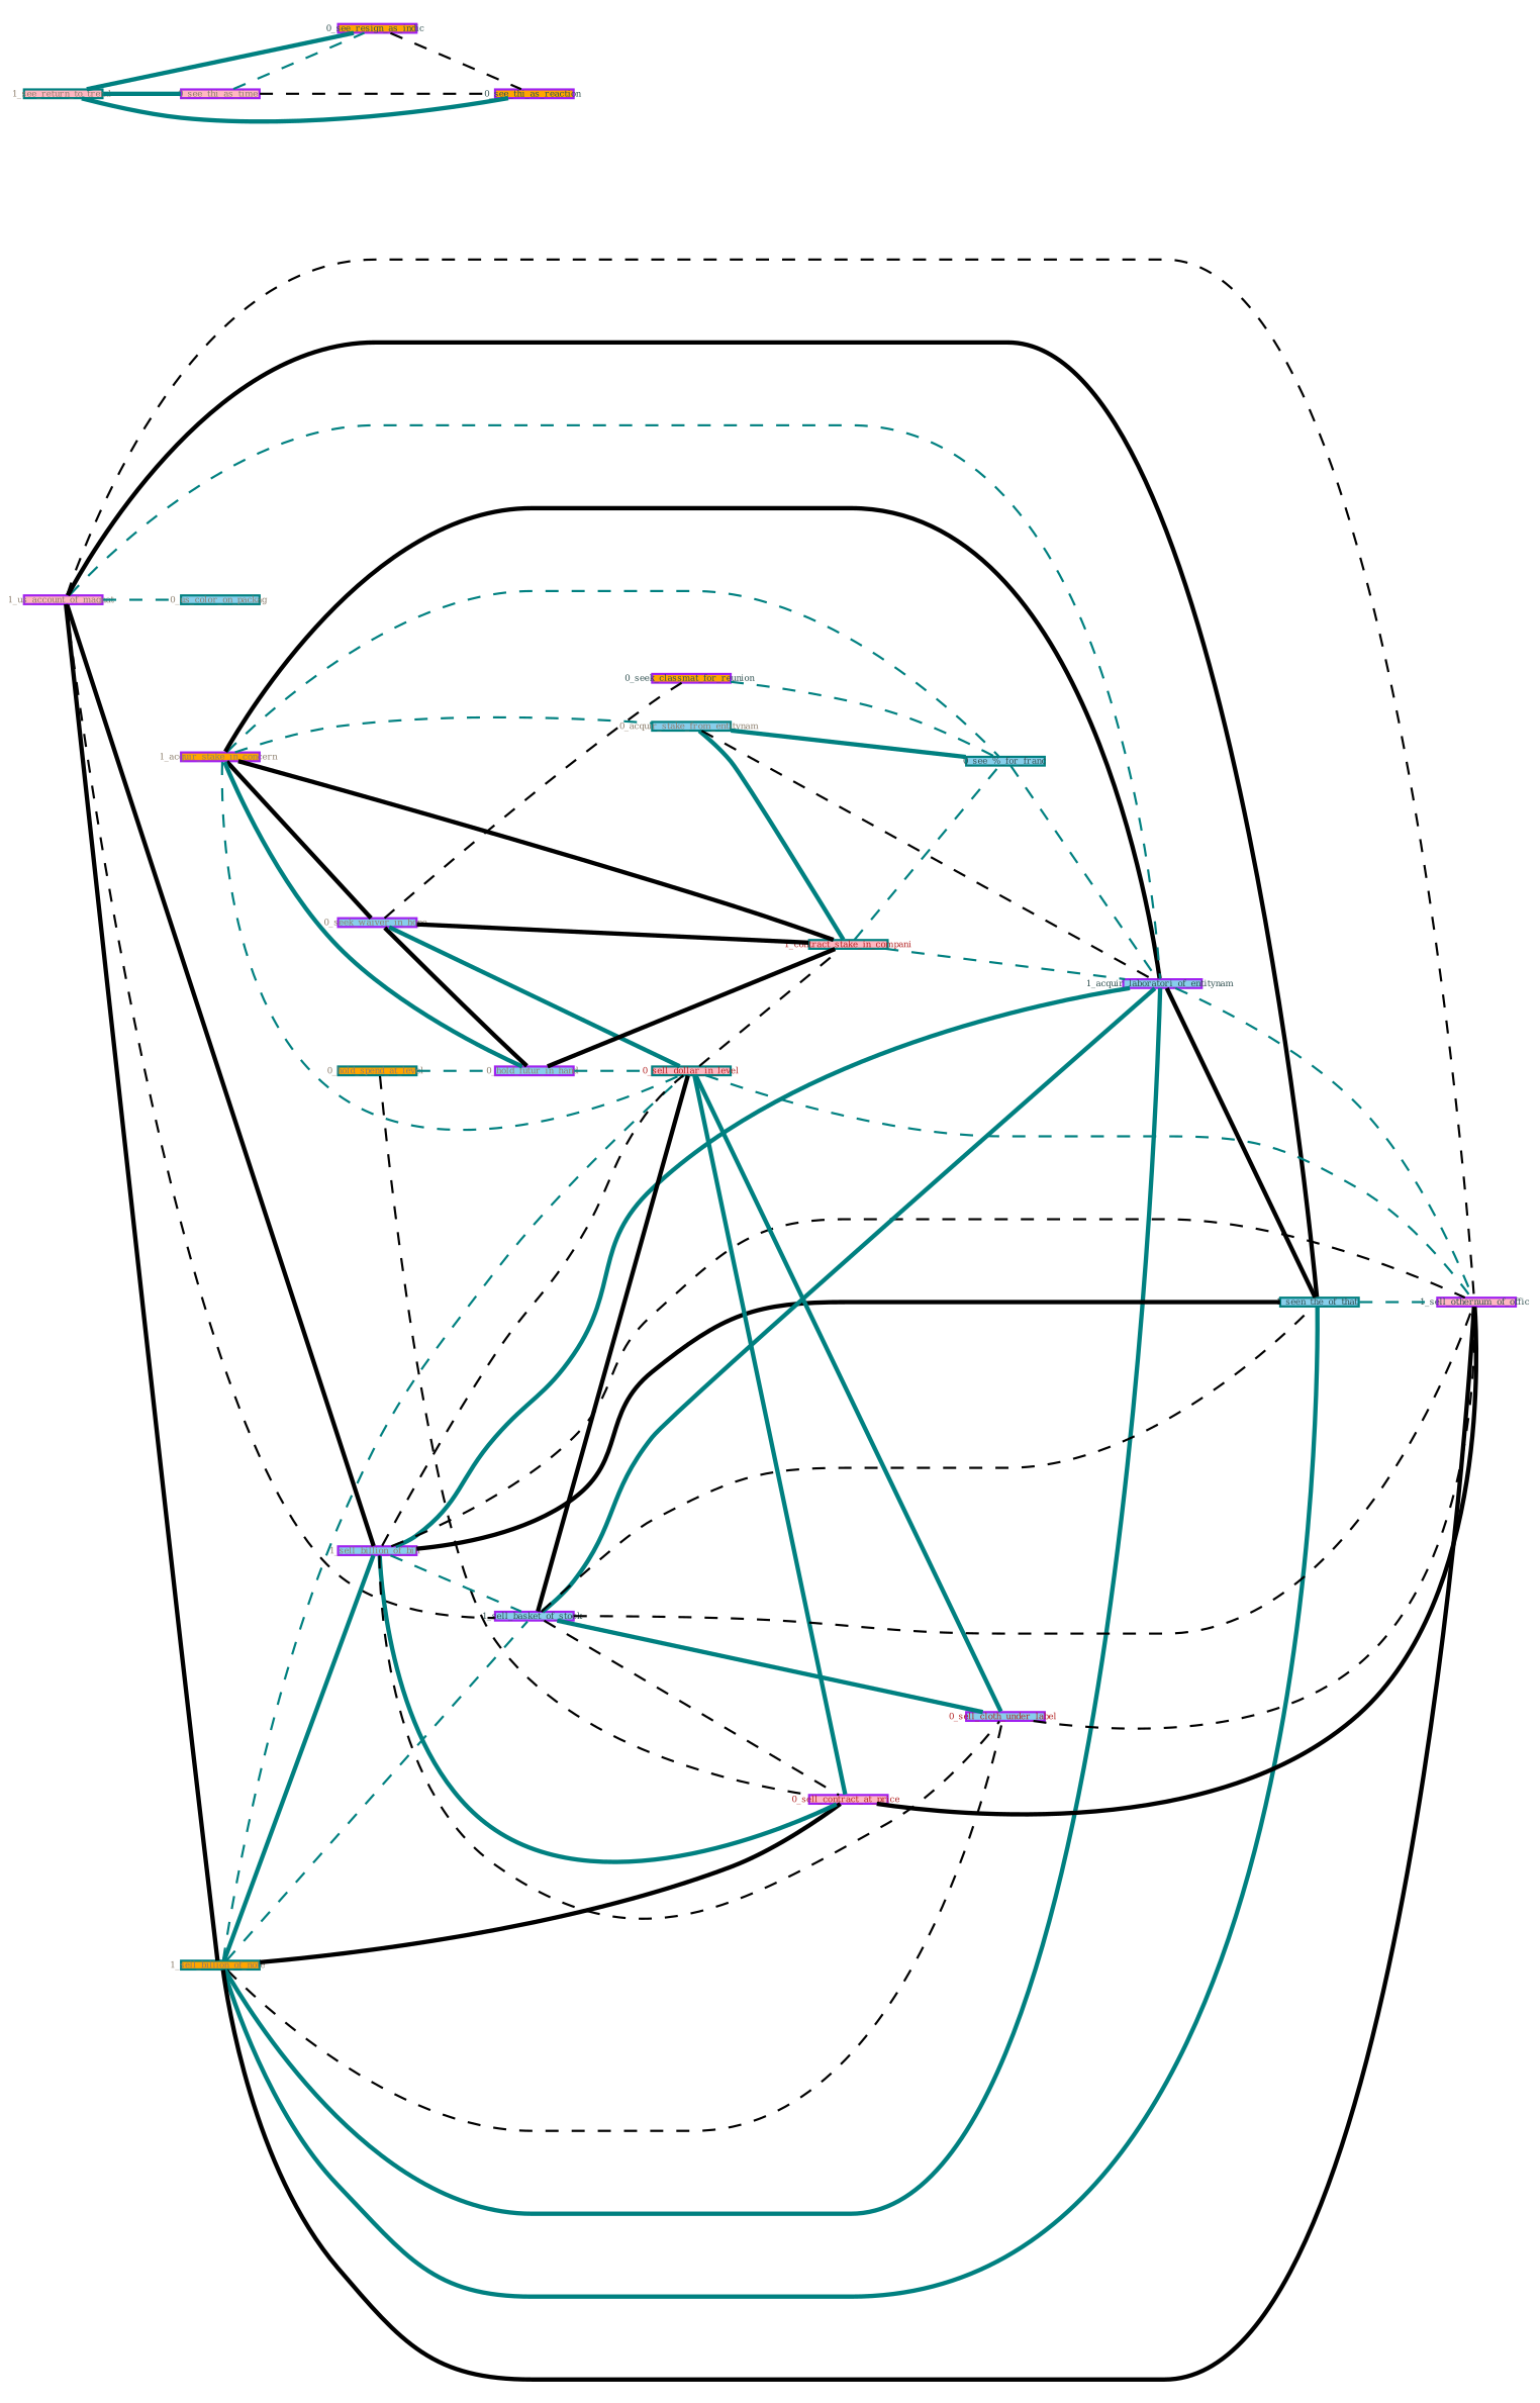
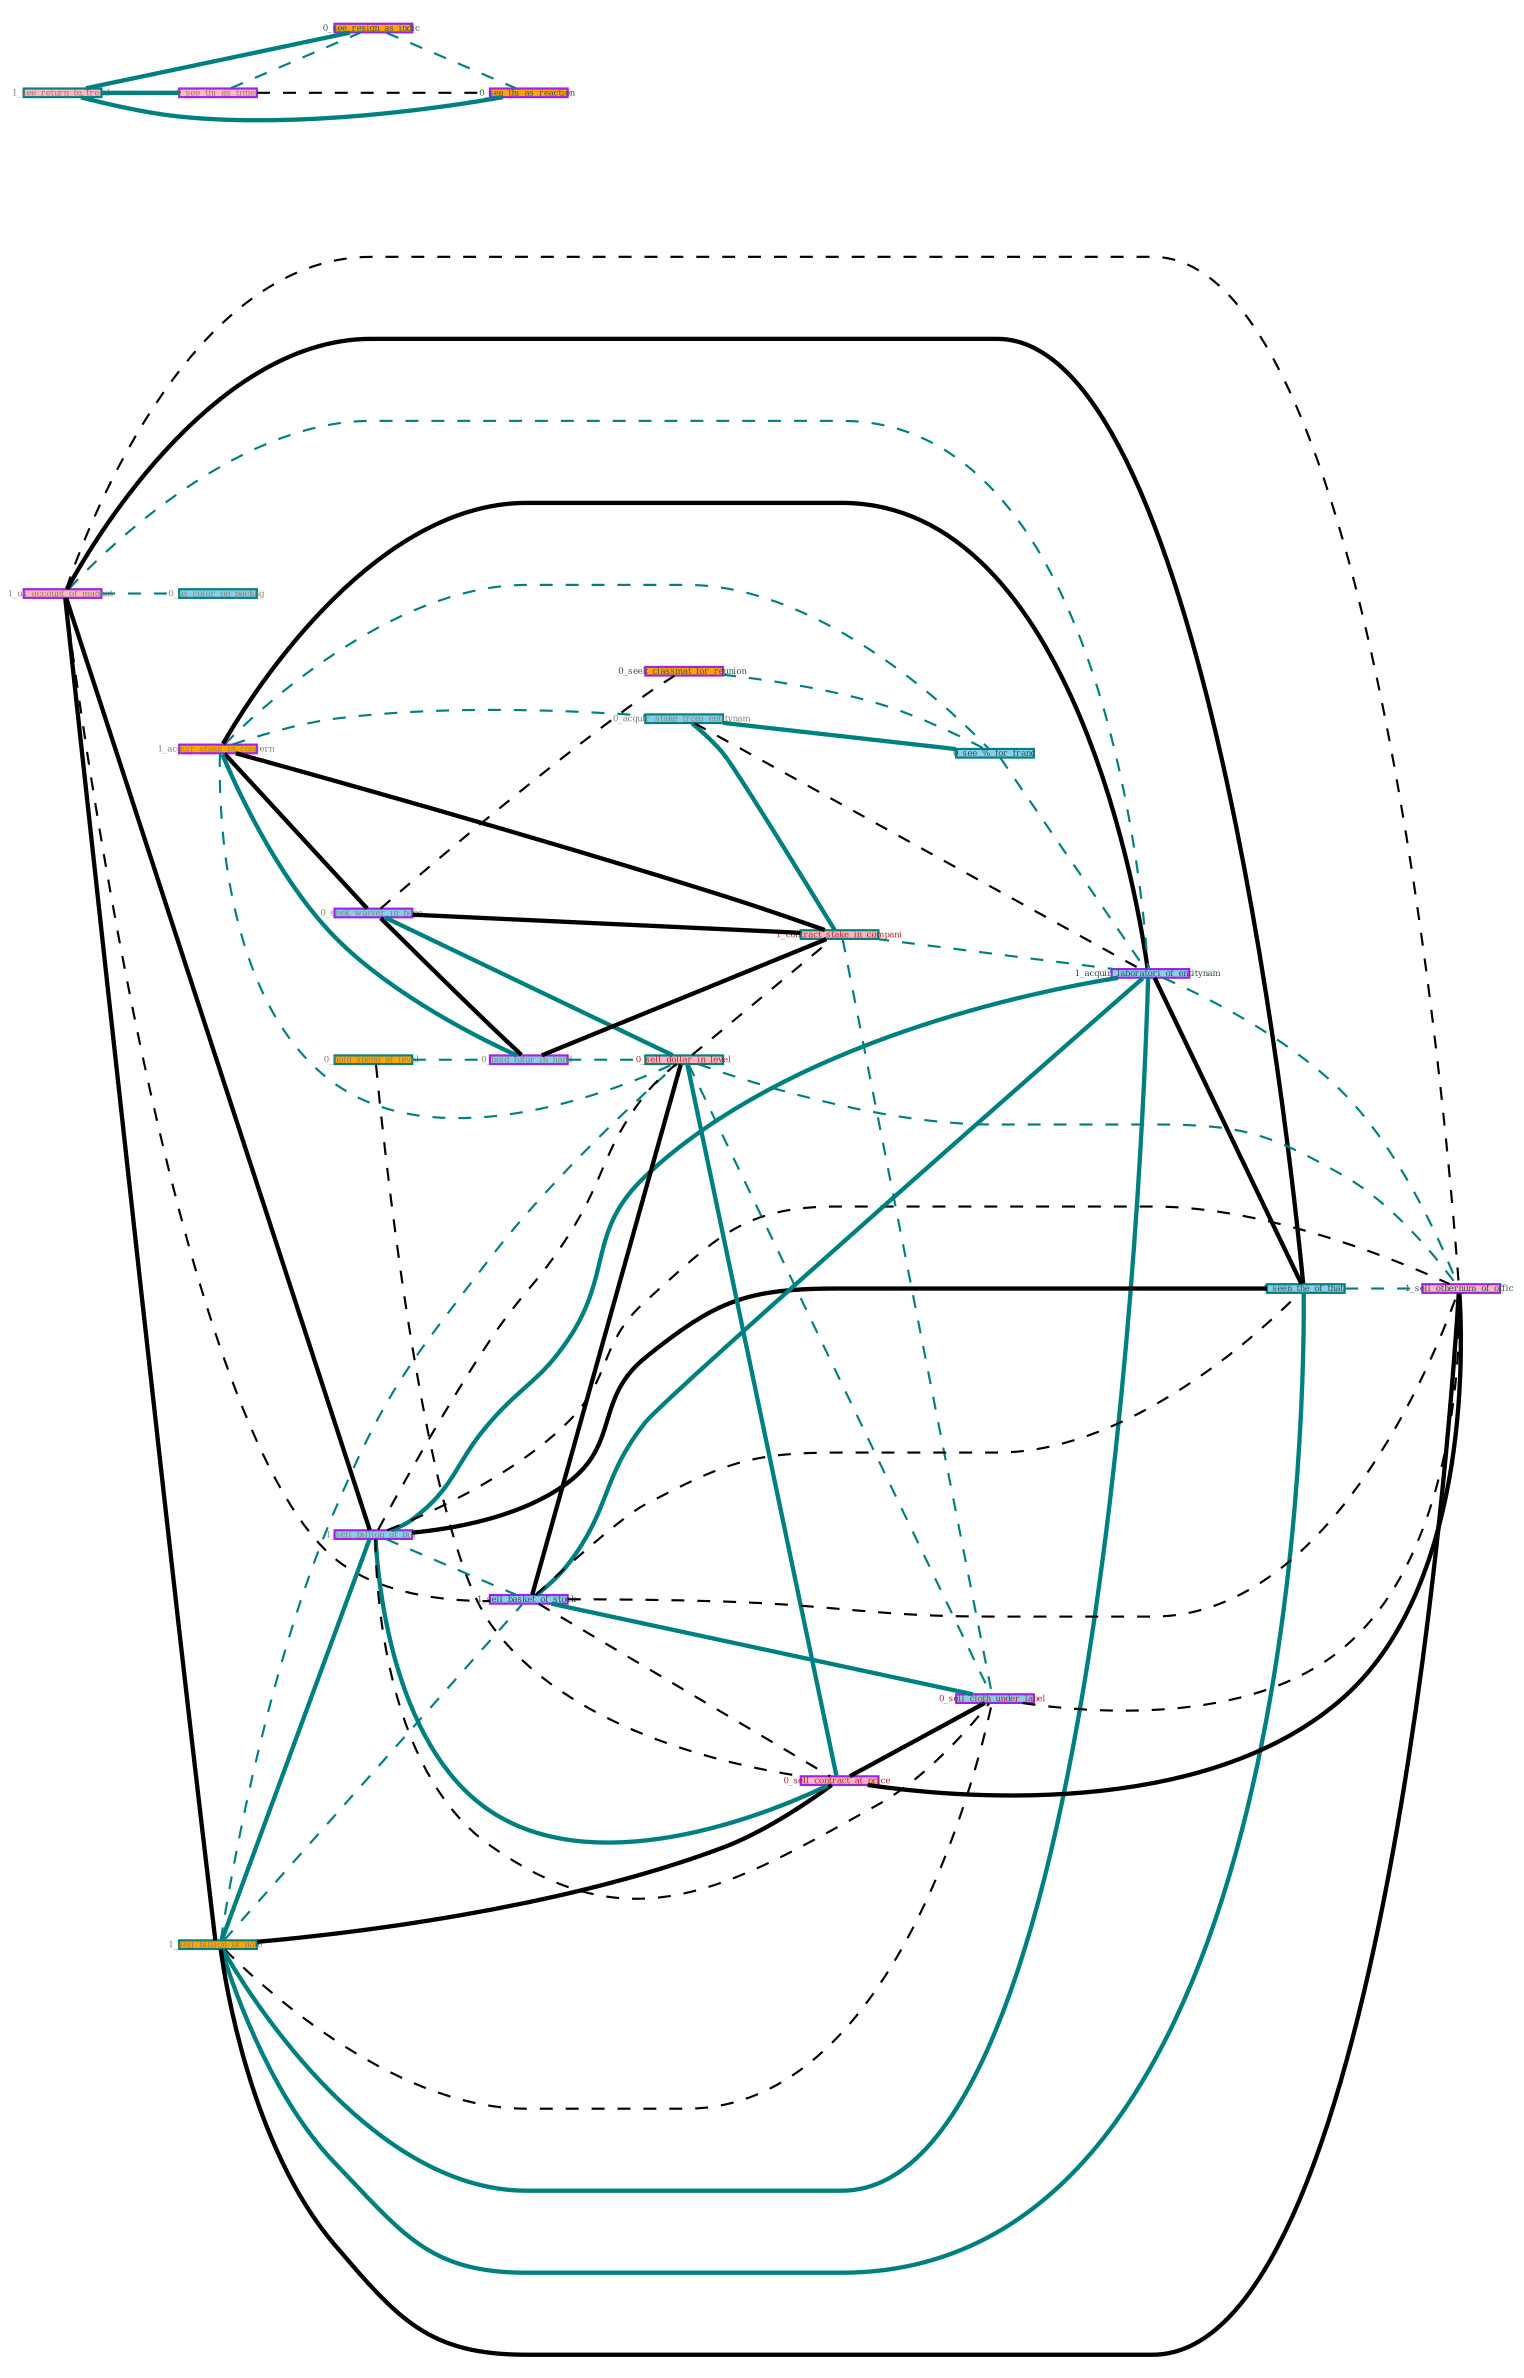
  graph {
    rankdir=LR
    node [color=purple fillcolor=skyblue fixedsize=true fontcolor="#8b7d6b" fontsize=4 shape=polygon style=filled]
    edge [color=teal style=dashed w=1]
    "0_hold_spend_at_level " [color=teal fillcolor=orange height=.06 width=.5]
    "1_acquir_stake_in_concern " [fillcolor=orange height=.06 width=.5]
    "1_us_account_of_magnat " [fillcolor=lightpink height=.06 width=.5]
    "1_sell_billion_of_note " [color=teal fillcolor=orange height=.06 width=.5]
    "0_seek_waiver_in_hope " [height=.06 width=.5]
    "0_acquir_stake_from_entitynam " [color=teal height=.06 width=.5]
    "1_see_return_to_trend " [color=teal fillcolor=lightpink height=.06 width=.5]
    "0_see_thi_as_time " [fillcolor=lightpink height=.06 width=.5]
    "1_sell_billion_of_bill " [height=.06 width=.5]
    "0_us_color_on_packag " [color=teal height=.06 width=.5]
    "0_hold_futur_in_hand " [height=.06 width=.5]
    n12 [color=teal fillcolor=lightpink fontcolor="#b22222" height=.06 label="0_sell_dollar_in_level" width=.5]
    n13 [color=teal fillcolor=lightpink fontcolor="#b22222" height=.06 label="1_contract_stake_in_compani" width=.5]
    "0_sell_contract_at_price " [fillcolor=lightpink fontcolor="#b22222" height=.06 width=.5]
    "0_sell_cloth_under_label " [fontcolor="#b22222" height=.06 width=.5]
    n16 [color=teal fontcolor="#2f4f4f" height=.06 label="0_see_%_for_franc" width=.5]
    "1_acquir_laboratori_of_entitynam " [fontcolor="#2f4f4f" height=.06 width=.5]
    "1_sell_basket_of_stock " [fontcolor="#2f4f4f" height=.06 width=.5]
    "1_seen_the_of_that " [color=teal fontcolor="#2f4f4f" height=.06 width=.5]
    "1_sell_othernum_of_offic " [fillcolor=lightpink fontcolor="#2f4f4f" height=.06 width=.5]
    "0_seek_classmat_for_reunion " [fillcolor=orange fontcolor="#2f4f4f" height=.06 width=.5]
    "0_see_resign_as_indic " [fillcolor=orange fontcolor="#2f4f4f" height=.06 width=.5]
    "0_see_thi_as_reaction " [fillcolor=orange fontcolor="#2f4f4f" height=.06 width=.5]
    subgraph sub_1 {
      "0_hold_spend_at_level "
      "1_acquir_stake_in_concern "
      "1_us_account_of_magnat "
      "1_sell_billion_of_note "
      "0_seek_waiver_in_hope "
      "0_acquir_stake_from_entitynam "
      "1_see_return_to_trend "
      "0_see_thi_as_time "
      "1_sell_billion_of_bill "
      "0_us_color_on_packag "
      "0_hold_futur_in_hand "
    }
    subgraph sub_2 {
      n12
      n13
      "0_sell_contract_at_price "
      "0_sell_cloth_under_label "
    }
    "0_hold_spend_at_level " -- "0_hold_futur_in_hand "
    "0_hold_spend_at_level " -- "0_sell_contract_at_price " [color=black]
    "1_acquir_stake_in_concern " -- "0_seek_waiver_in_hope " [color=black style=bold]
    "1_acquir_stake_in_concern " -- "0_acquir_stake_from_entitynam " [w=2]
    "1_acquir_stake_in_concern " -- "0_hold_futur_in_hand " [style=bold]
    "1_acquir_stake_in_concern " -- n12
    "1_acquir_stake_in_concern " -- n13 [color=black style=bold w=3]
    "1_acquir_stake_in_concern " -- n16
    "1_acquir_stake_in_concern " -- "1_acquir_laboratori_of_entitynam " [color=black style=bold]
    "1_us_account_of_magnat " -- "1_sell_billion_of_note " [color=black style=bold]
    "1_us_account_of_magnat " -- "1_sell_billion_of_bill " [color=black style=bold]
    "1_us_account_of_magnat " -- "0_us_color_on_packag "
    "1_us_account_of_magnat " -- "1_acquir_laboratori_of_entitynam "
    "1_us_account_of_magnat " -- "1_sell_basket_of_stock " [color=black]
    "1_us_account_of_magnat " -- "1_seen_the_of_that " [color=black style=bold]
    "1_us_account_of_magnat " -- "1_sell_othernum_of_offic " [color=black]
    "1_sell_billion_of_note " -- "1_sell_billion_of_bill " [style=bold w=3]
    "1_sell_billion_of_note " -- n12
    "1_sell_billion_of_note " -- "0_sell_contract_at_price " [color=black style=bold]
    "1_sell_billion_of_note " -- "0_sell_cloth_under_label " [color=black]
    "1_sell_billion_of_note " -- "1_acquir_laboratori_of_entitynam " [style=bold]
    "1_sell_billion_of_note " -- "1_sell_basket_of_stock " [w=2]
    "1_sell_billion_of_note " -- "1_seen_the_of_that " [style=bold]
    "1_sell_billion_of_note " -- "1_sell_othernum_of_offic " [color=black style=bold w=2]
    "0_seek_waiver_in_hope " -- "0_hold_futur_in_hand " [color=black style=bold]
    "0_seek_waiver_in_hope " -- n12 [style=bold]
    "0_seek_waiver_in_hope " -- n13 [color=black style=bold]
    "0_seek_waiver_in_hope " -- "0_seek_classmat_for_reunion " [color=black]
    "0_acquir_stake_from_entitynam " -- n13 [style=bold w=2]
    "0_acquir_stake_from_entitynam " -- n16 [style=bold]
    "0_acquir_stake_from_entitynam " -- "1_acquir_laboratori_of_entitynam " [color=black w=2]
    "1_see_return_to_trend " -- "0_see_thi_as_time " [style=bold]
    "1_see_return_to_trend " -- "0_see_resign_as_indic " [style=bold]
    "1_see_return_to_trend " -- "0_see_thi_as_reaction " [style=bold]
    "0_see_thi_as_time " -- "0_see_resign_as_indic " [w=2]
    "0_see_thi_as_time " -- "0_see_thi_as_reaction " [color=black w=3]
    "1_sell_billion_of_bill " -- n12 [color=black]
    "1_sell_billion_of_bill " -- "0_sell_contract_at_price " [style=bold]
    "1_sell_billion_of_bill " -- "0_sell_cloth_under_label " [color=black]
    "1_sell_billion_of_bill " -- "1_acquir_laboratori_of_entitynam " [style=bold]
    "1_sell_billion_of_bill " -- "1_sell_basket_of_stock " [w=2]
    "1_sell_billion_of_bill " -- "1_seen_the_of_that " [color=black style=bold]
    "1_sell_billion_of_bill " -- "1_sell_othernum_of_offic " [color=black w=2]
    "0_hold_futur_in_hand " -- n12
    "0_hold_futur_in_hand " -- n13 [color=black style=bold]
    n12 -- n13 [color=black]
    n12 -- "0_sell_contract_at_price " [style=bold]
-   n12 -- "0_sell_cloth_under_label " [style=bold]
+   n12 -- "0_sell_cloth_under_label "
    n12 -- "1_sell_othernum_of_offic "
-   n13 -- n16
+   n13 -- "0_sell_cloth_under_label "
    n13 -- "1_acquir_laboratori_of_entitynam "
+   "0_sell_contract_at_price " -- "0_sell_cloth_under_label " [color=black style=bold]
    "0_sell_contract_at_price " -- "1_sell_othernum_of_offic " [color=black style=bold]
    "0_sell_cloth_under_label " -- "1_sell_othernum_of_offic " [color=black]
    n16 -- "1_acquir_laboratori_of_entitynam "
    "1_acquir_laboratori_of_entitynam " -- "1_seen_the_of_that " [color=black style=bold]
    "1_acquir_laboratori_of_entitynam " -- "1_sell_othernum_of_offic "
    "1_sell_basket_of_stock " -- n12 [color=black style=bold]
    "1_sell_basket_of_stock " -- "0_sell_contract_at_price " [color=black]
    "1_sell_basket_of_stock " -- "0_sell_cloth_under_label " [style=bold]
    "1_sell_basket_of_stock " -- "1_acquir_laboratori_of_entitynam " [style=bold]
    "1_sell_basket_of_stock " -- "1_seen_the_of_that " [color=black]
    "1_sell_basket_of_stock " -- "1_sell_othernum_of_offic " [color=black w=2]
    "1_seen_the_of_that " -- "1_sell_othernum_of_offic "
    "0_seek_classmat_for_reunion " -- n16
-   "0_see_resign_as_indic " -- "0_see_thi_as_reaction " [color=black w=2]
+   "0_see_resign_as_indic " -- "0_see_thi_as_reaction " [w=2]
  }
